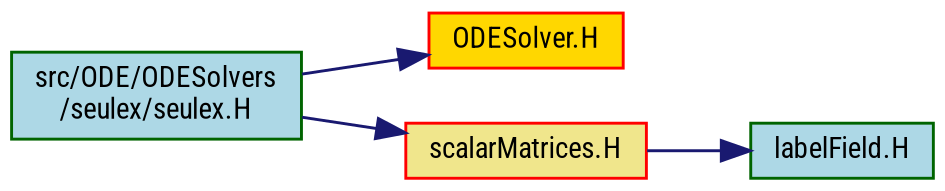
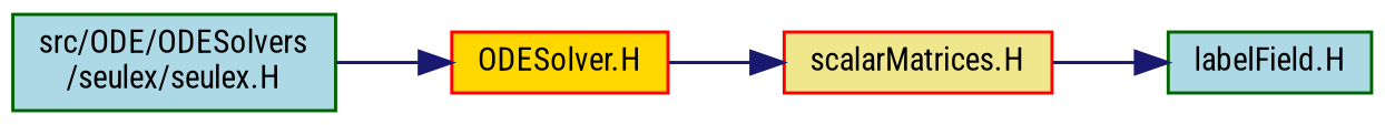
  digraph {
    fontname="Roboto Condensed"
    rankdir=LR
    node [color=darkgreen fillcolor=lightblue fontname="Roboto Condensed" fontsize=10 shape=record style=filled]
    edge [color=midnightblue fontname="Roboto Condensed" fontsize=10 labelfontname=Helvetica labelfontsize=10 style=solid]
    n1 [fontcolor=black height=0.2 label="src/ODE/ODESolvers\l/seulex/seulex.H" width=0.4]
    n2 [color=red fillcolor=gold height=0.2 label="ODESolver.H" width=0.4]
    n3 [color=red fillcolor=khaki height=0.2 label="scalarMatrices.H" width=0.4]
    n4 [height=0.2 label="labelField.H" width=0.4]
    n1 -> n2
-   n1 -> n3
+   n2 -> n3
    n3 -> n4
  }
